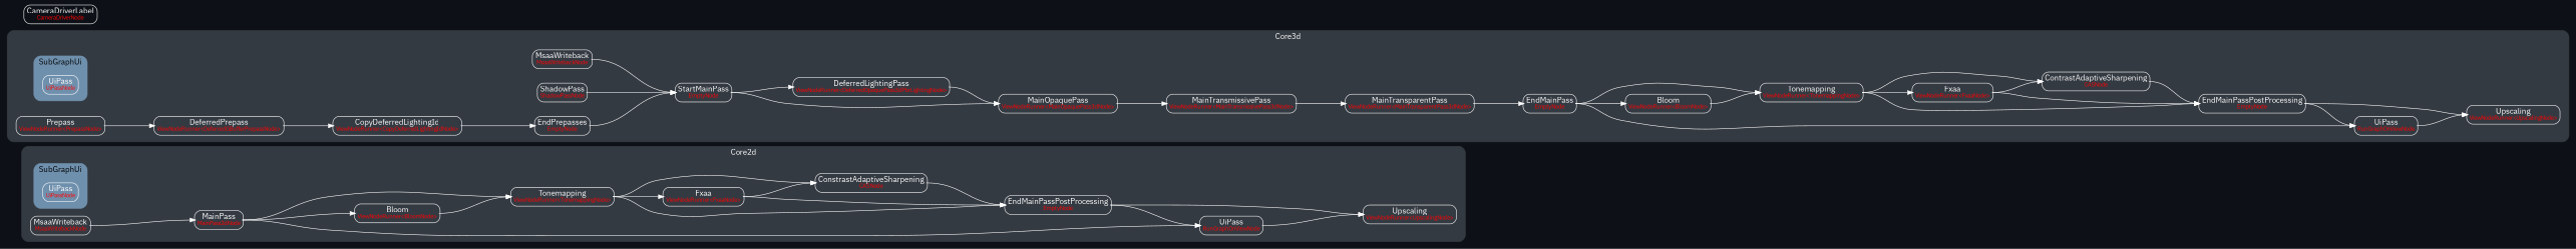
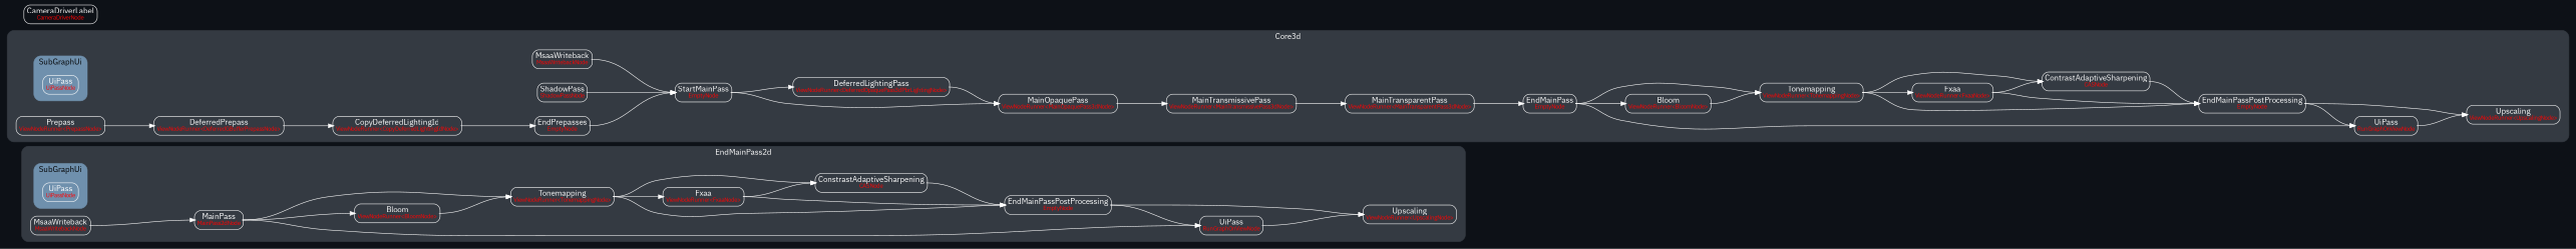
  digraph {
    bgcolor="#0d1117"
    rankdir=LR
    ranksep=1.0
    fontname="IBM Plex Sans"
    node [color=white fillcolor=white fontcolor=white fontname="IBM Plex Sans" shape=plaintext]
    edge [color=white fontcolor=white fontname="IBM Plex Sans" headport="title:w" tailport="title:e"]
    n1 [label=<<TABLE STYLE="rounded"><TR><TD PORT="title" BORDER="0" COLSPAN="2">UiPass<BR/><FONT COLOR="red" POINT-SIZE="10">UiPassNode</FONT></TD></TR></TABLE>>]
    n2 [label=<<TABLE STYLE="rounded"><TR><TD PORT="title" BORDER="0" COLSPAN="2">ConstrastAdaptiveSharpening<BR/><FONT COLOR="red" POINT-SIZE="10">CASNode</FONT></TD></TR></TABLE>>]
    n3 [label=<<TABLE STYLE="rounded"><TR><TD PORT="title" BORDER="0" COLSPAN="2">EndMainPassPostProcessing<BR/><FONT COLOR="red" POINT-SIZE="10">EmptyNode</FONT></TD></TR></TABLE>>]
    n4 [label=<<TABLE STYLE="rounded"><TR><TD PORT="title" BORDER="0" COLSPAN="2">MainPass<BR/><FONT COLOR="red" POINT-SIZE="10">MainPass2dNode</FONT></TD></TR></TABLE>>]
    n5 [label=<<TABLE STYLE="rounded"><TR><TD PORT="title" BORDER="0" COLSPAN="2">UiPass<BR/><FONT COLOR="red" POINT-SIZE="10">RunGraphOnViewNode</FONT></TD></TR></TABLE>>]
    n6 [label=<<TABLE STYLE="rounded"><TR><TD PORT="title" BORDER="0" COLSPAN="2">Bloom<BR/><FONT COLOR="red" POINT-SIZE="10">ViewNodeRunner&lt;BloomNode&gt;</FONT></TD></TR></TABLE>>]
    n7 [label=<<TABLE STYLE="rounded"><TR><TD PORT="title" BORDER="0" COLSPAN="2">Tonemapping<BR/><FONT COLOR="red" POINT-SIZE="10">ViewNodeRunner&lt;TonemappingNode&gt;</FONT></TD></TR></TABLE>>]
    n8 [label=<<TABLE STYLE="rounded"><TR><TD PORT="title" BORDER="0" COLSPAN="2">MsaaWriteback<BR/><FONT COLOR="red" POINT-SIZE="10">MsaaWritebackNode</FONT></TD></TR></TABLE>>]
    n9 [label=<<TABLE STYLE="rounded"><TR><TD PORT="title" BORDER="0" COLSPAN="2">Upscaling<BR/><FONT COLOR="red" POINT-SIZE="10">ViewNodeRunner&lt;UpscalingNode&gt;</FONT></TD></TR></TABLE>>]
    n10 [label=<<TABLE STYLE="rounded"><TR><TD PORT="title" BORDER="0" COLSPAN="2">Fxaa<BR/><FONT COLOR="red" POINT-SIZE="10">ViewNodeRunner&lt;FxaaNode&gt;</FONT></TD></TR></TABLE>>]
    n11 [label=<<TABLE STYLE="rounded"><TR><TD PORT="title" BORDER="0" COLSPAN="2">UiPass<BR/><FONT COLOR="red" POINT-SIZE="10">UiPassNode</FONT></TD></TR></TABLE>>]
    n12 [label=<<TABLE STYLE="rounded"><TR><TD PORT="title" BORDER="0" COLSPAN="2">ContrastAdaptiveSharpening<BR/><FONT COLOR="red" POINT-SIZE="10">CASNode</FONT></TD></TR></TABLE>>]
    n13 [label=<<TABLE STYLE="rounded"><TR><TD PORT="title" BORDER="0" COLSPAN="2">EndMainPassPostProcessing<BR/><FONT COLOR="red" POINT-SIZE="10">EmptyNode</FONT></TD></TR></TABLE>>]
    n14 [label=<<TABLE STYLE="rounded"><TR><TD PORT="title" BORDER="0" COLSPAN="2">MsaaWriteback<BR/><FONT COLOR="red" POINT-SIZE="10">MsaaWritebackNode</FONT></TD></TR></TABLE>>]
    n15 [label=<<TABLE STYLE="rounded"><TR><TD PORT="title" BORDER="0" COLSPAN="2">StartMainPass<BR/><FONT COLOR="red" POINT-SIZE="10">EmptyNode</FONT></TD></TR></TABLE>>]
    n16 [label=<<TABLE STYLE="rounded"><TR><TD PORT="title" BORDER="0" COLSPAN="2">ShadowPass<BR/><FONT COLOR="red" POINT-SIZE="10">ShadowPassNode</FONT></TD></TR></TABLE>>]
    n17 [label=<<TABLE STYLE="rounded"><TR><TD PORT="title" BORDER="0" COLSPAN="2">EndMainPass<BR/><FONT COLOR="red" POINT-SIZE="10">EmptyNode</FONT></TD></TR></TABLE>>]
    n18 [label=<<TABLE STYLE="rounded"><TR><TD PORT="title" BORDER="0" COLSPAN="2">UiPass<BR/><FONT COLOR="red" POINT-SIZE="10">RunGraphOnViewNode</FONT></TD></TR></TABLE>>]
    n19 [label=<<TABLE STYLE="rounded"><TR><TD PORT="title" BORDER="0" COLSPAN="2">Bloom<BR/><FONT COLOR="red" POINT-SIZE="10">ViewNodeRunner&lt;BloomNode&gt;</FONT></TD></TR></TABLE>>]
    n20 [label=<<TABLE STYLE="rounded"><TR><TD PORT="title" BORDER="0" COLSPAN="2">Tonemapping<BR/><FONT COLOR="red" POINT-SIZE="10">ViewNodeRunner&lt;TonemappingNode&gt;</FONT></TD></TR></TABLE>>]
    n21 [label=<<TABLE STYLE="rounded"><TR><TD PORT="title" BORDER="0" COLSPAN="2">MainOpaquePass<BR/><FONT COLOR="red" POINT-SIZE="10">ViewNodeRunner&lt;MainOpaquePass3dNode&gt;</FONT></TD></TR></TABLE>>]
    n22 [label=<<TABLE STYLE="rounded"><TR><TD PORT="title" BORDER="0" COLSPAN="2">DeferredLightingPass<BR/><FONT COLOR="red" POINT-SIZE="10">ViewNodeRunner&lt;DeferredOpaquePass3dPbrLightingNode&gt;</FONT></TD></TR></TABLE>>]
    n23 [label=<<TABLE STYLE="rounded"><TR><TD PORT="title" BORDER="0" COLSPAN="2">EndPrepasses<BR/><FONT COLOR="red" POINT-SIZE="10">EmptyNode</FONT></TD></TR></TABLE>>]
    n24 [label=<<TABLE STYLE="rounded"><TR><TD PORT="title" BORDER="0" COLSPAN="2">Upscaling<BR/><FONT COLOR="red" POINT-SIZE="10">ViewNodeRunner&lt;UpscalingNode&gt;</FONT></TD></TR></TABLE>>]
    n25 [label=<<TABLE STYLE="rounded"><TR><TD PORT="title" BORDER="0" COLSPAN="2">MainTransmissivePass<BR/><FONT COLOR="red" POINT-SIZE="10">ViewNodeRunner&lt;MainTransmissivePass3dNode&gt;</FONT></TD></TR></TABLE>>]
    n26 [label=<<TABLE STYLE="rounded"><TR><TD PORT="title" BORDER="0" COLSPAN="2">MainTransparentPass<BR/><FONT COLOR="red" POINT-SIZE="10">ViewNodeRunner&lt;MainTransparentPass3dNode&gt;</FONT></TD></TR></TABLE>>]
    n27 [label=<<TABLE STYLE="rounded"><TR><TD PORT="title" BORDER="0" COLSPAN="2">CopyDeferredLightingId<BR/><FONT COLOR="red" POINT-SIZE="10">ViewNodeRunner&lt;CopyDeferredLightingIdNode&gt;</FONT></TD></TR></TABLE>>]
    n28 [label=<<TABLE STYLE="rounded"><TR><TD PORT="title" BORDER="0" COLSPAN="2">DeferredPrepass<BR/><FONT COLOR="red" POINT-SIZE="10">ViewNodeRunner&lt;DeferredGBufferPrepassNode&gt;</FONT></TD></TR></TABLE>>]
    n29 [label=<<TABLE STYLE="rounded"><TR><TD PORT="title" BORDER="0" COLSPAN="2">Fxaa<BR/><FONT COLOR="red" POINT-SIZE="10">ViewNodeRunner&lt;FxaaNode&gt;</FONT></TD></TR></TABLE>>]
    n30 [label=<<TABLE STYLE="rounded"><TR><TD PORT="title" BORDER="0" COLSPAN="2">Prepass<BR/><FONT COLOR="red" POINT-SIZE="10">ViewNodeRunner&lt;PrepassNode&gt;</FONT></TD></TR></TABLE>>]
    n31 [label=<<TABLE STYLE="rounded"><TR><TD PORT="title" BORDER="0" COLSPAN="2">CameraDriverLabel<BR/><FONT COLOR="red" POINT-SIZE="10">CameraDriverNode</FONT></TD></TR></TABLE>>]
    subgraph cluster_1 {
      color="#343a42"
      fontcolor=white
-     label=Core2d
+     label=EndMainPass2d
      style="rounded,filled"
      n2
      n3
      n4
      n5
      n6
      n7
      n8
      n9
      n10
      subgraph cluster_2 {
        color="#6f90ad"
        fontcolor=black
        label=SubGraphUi
        style="rounded,filled"
        n1
      }
    }
    subgraph cluster_3 {
      color="#343a42"
      fontcolor=white
      label=Core3d
      style="rounded,filled"
      n12
      n13
      n14
      n15
      n16
      n17
      n18
      n19
      n20
      n21
      n22
      n23
      n24
      n25
      n26
      n27
      n28
      n29
      n30
      subgraph cluster_4 {
        color="#6f90ad"
        fontcolor=black
        label=SubGraphUi
        style="rounded,filled"
        n11
      }
    }
    n2 -> n3
    n3 -> n5
    n3 -> n9
    n4 -> n5
    n4 -> n6
    n4 -> n7
    n5 -> n9
    n6 -> n7
    n7 -> n2
    n7 -> n3
    n7 -> n10
    n8 -> n4
    n10 -> n2
    n10 -> n3
    n12 -> n13
    n13 -> n18
    n13 -> n24
    n14 -> n15
    n15 -> n21
    n15 -> n22
    n16 -> n15
    n17 -> n18
    n17 -> n19
    n17 -> n20
    n18 -> n24
    n19 -> n20
    n20 -> n12
    n20 -> n13
    n20 -> n29
    n21 -> n25
    n22 -> n21
    n23 -> n15
    n25 -> n26
    n26 -> n17
    n27 -> n23
    n28 -> n27
    n29 -> n12
    n29 -> n13
    n30 -> n28
  }
